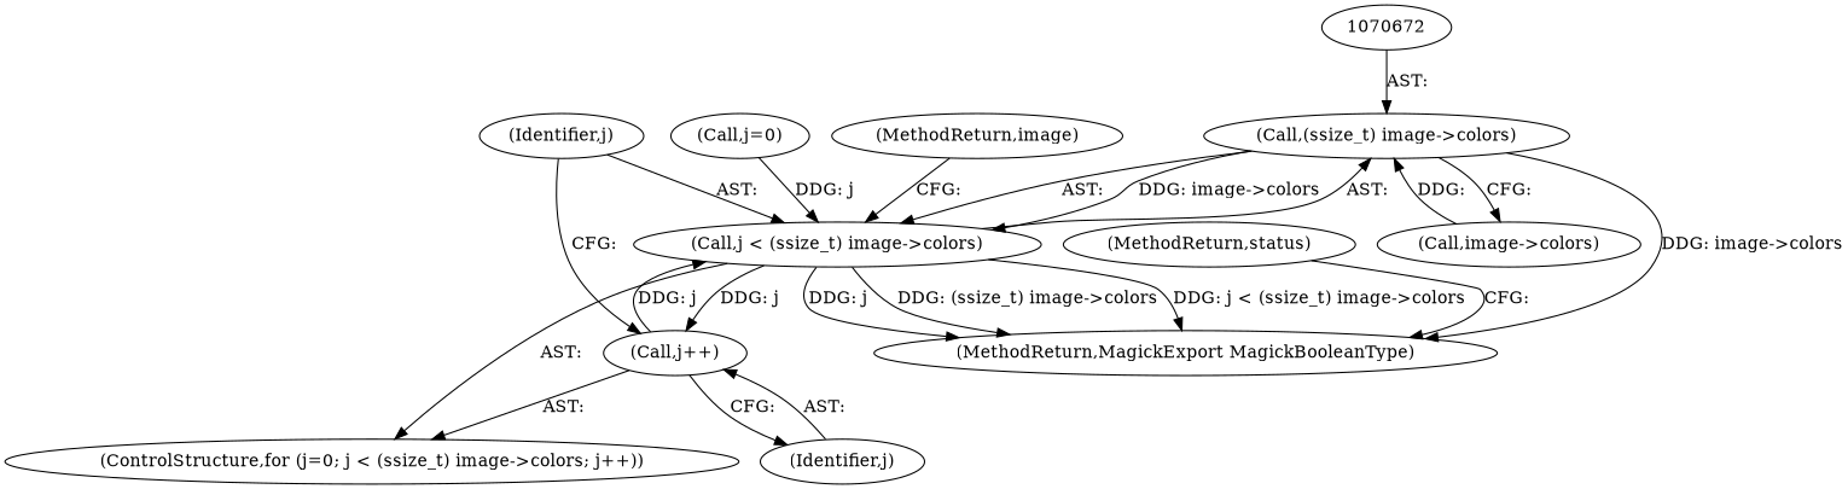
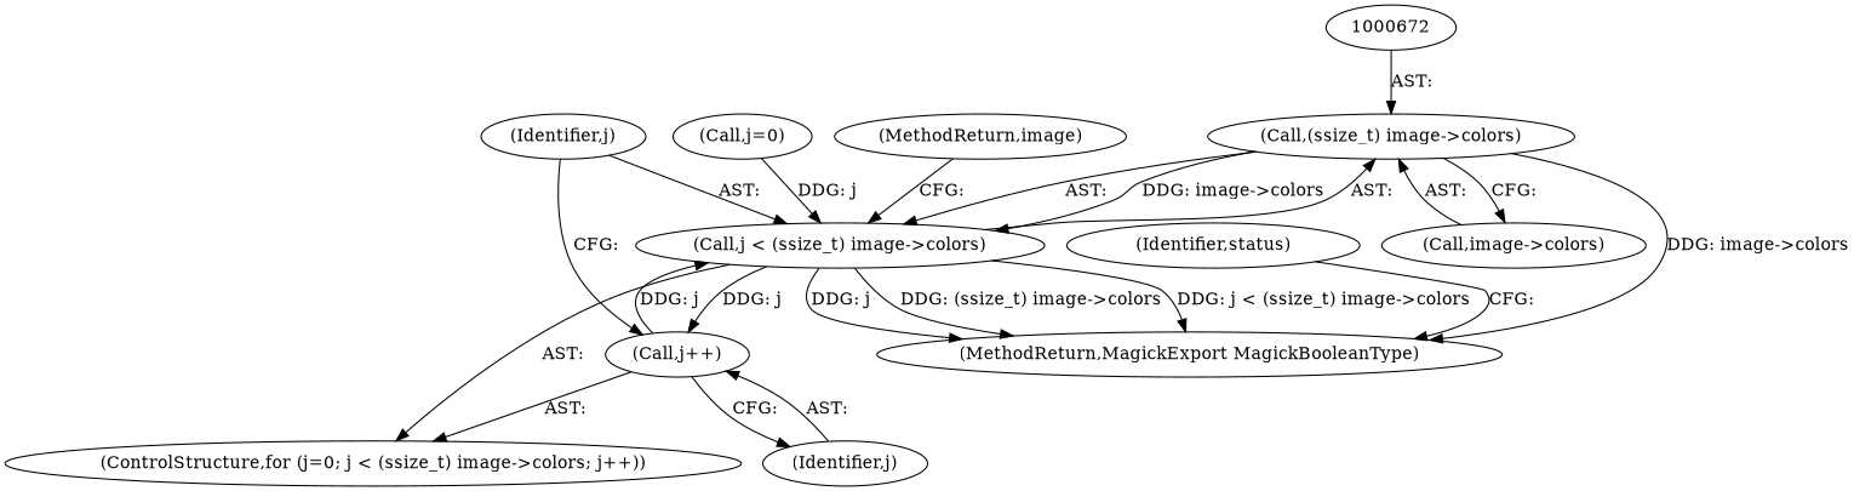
  digraph {
    n1 [label="(Call,(ssize_t) image->colors)"]
    n2 [label="(Call,j < (ssize_t) image->colors)"]
    n3 [label="(Call,image->colors)"]
    n4 [label="(MethodReturn,MagickExport MagickBooleanType)"]
    n5 [label="(Call,j++)"]
    n6 [label="(ControlStructure,for (j=0; j < (ssize_t) image->colors; j++))"]
    n7 [label="(Identifier,j)"]
    n8 [label="(Call,j=0)"]
    n9 [label="(Identifier,j)"]
    n10 [label="(MethodReturn,image)"]
-   n11 [label="(MethodReturn,status)"]
-   1000672 [label=1070672]
+   n11 [label="(Identifier,status)"]
+   1000672
    n1 -> n2 [label="AST: "]
    n1 -> n2 [label="DDG: image->colors"]
    n1 -> n3 [label="CFG: "]
    n1 -> n4 [label="DDG: image->colors"]
    n2 -> n1 [label="AST: "]
    n2 -> n4 [label="DDG: j"]
    n2 -> n4 [label="DDG: (ssize_t) image->colors"]
    n2 -> n4 [label="DDG: j < (ssize_t) image->colors"]
    n2 -> n5 [label="DDG: j"]
    n2 -> n6 [label="AST: "]
-   n3 -> n1 [label="DDG: "]
+   n3 -> n1 [label="AST: "]
    n5 -> n2 [label="DDG: j"]
    n5 -> n6 [label="AST: "]
    n5 -> n7 [label="CFG: "]
    n7 -> n5 [label="AST: "]
    n8 -> n2 [label="DDG: j"]
    n9 -> n2 [label="AST: "]
    n9 -> n5 [label="CFG: "]
    n10 -> n2 [label="CFG: "]
    n11 -> n4 [label="CFG: "]
    1000672 -> n1 [label="AST: "]
  }
